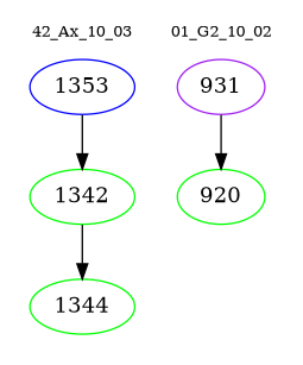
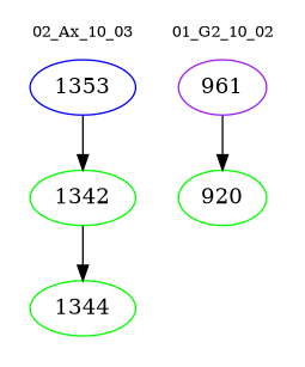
  digraph {
    node [color=green]
    edge [color=black]
    n1 [color=blue label=1353]
    n2 [label=1342]
    n3 [label=1344]
-   n4 [color=purple label=931]
+   n4 [color=purple label=961]
    n5 [label=920]
    subgraph cluster_1 {
      color=white
      fontsize=10
-     label="42_Ax_10_03"
+     label="02_Ax_10_03"
      n1
      n2
      n3
    }
    subgraph cluster_2 {
      color=white
      fontsize=10
      label="01_G2_10_02"
      n4
      n5
    }
    n1 -> n2
    n2 -> n3
    n4 -> n5
  }
